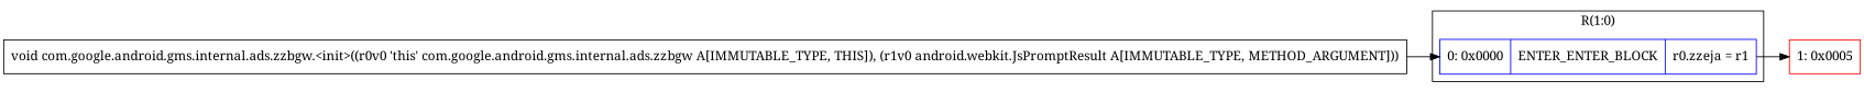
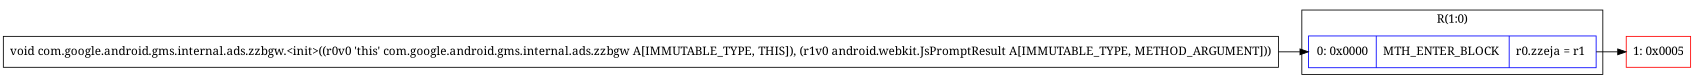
  digraph {
    rankdir=LR
    fontname="Noto Serif"
    node [shape=record fontname="Noto Serif"]
    edge [fontname="Noto Serif"]
-   n1 [color=blue label="{0\:\ 0x0000|ENTER_ENTER_BLOCK\l|r0.zzeja = r1\l}"]
+   n1 [color=blue label="{0\:\ 0x0000|MTH_ENTER_BLOCK\l|r0.zzeja = r1\l}"]
    n2 [color=red label="{1\:\ 0x0005}"]
    n3 [label="{void com.google.android.gms.internal.ads.zzbgw.\<init\>((r0v0 'this' com.google.android.gms.internal.ads.zzbgw A[IMMUTABLE_TYPE, THIS]), (r1v0 android.webkit.JsPromptResult A[IMMUTABLE_TYPE, METHOD_ARGUMENT])) }"]
    subgraph cluster_1 {
      label="R(1:0)"
      n1
    }
    n1 -> n2
    n3 -> n1
  }
